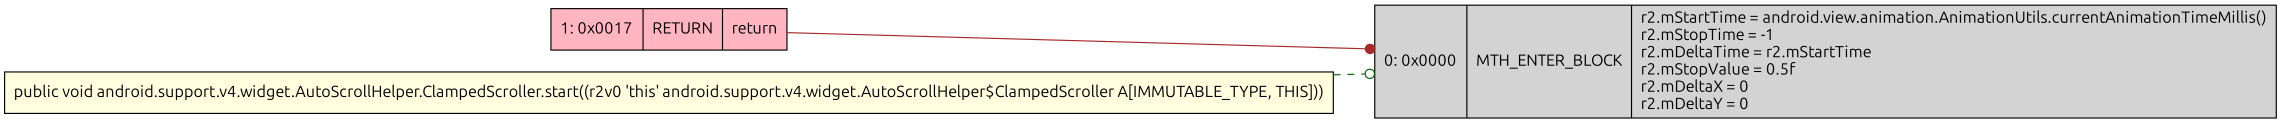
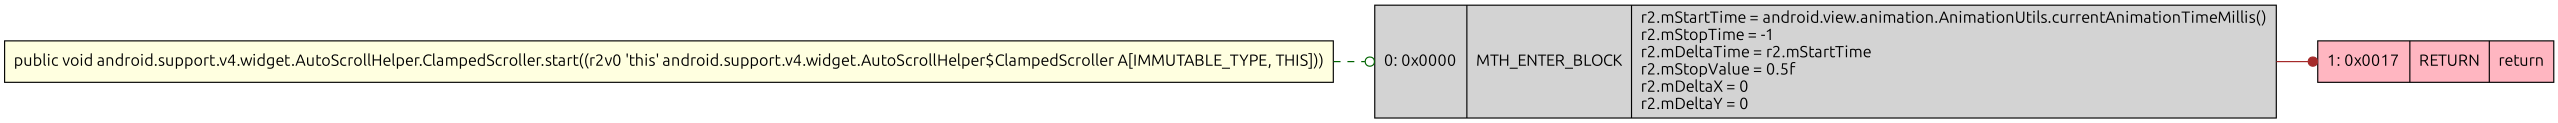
  digraph {
    rankdir=LR
    fontname=Ubuntu
    node [shape=record style=filled fontname=Ubuntu]
    edge [fontname=Ubuntu]
    n1 [label="{0\:\ 0x0000|MTH_ENTER_BLOCK\l|r2.mStartTime = android.view.animation.AnimationUtils.currentAnimationTimeMillis()\lr2.mStopTime = \-1\lr2.mDeltaTime = r2.mStartTime\lr2.mStopValue = 0.5f\lr2.mDeltaX = 0\lr2.mDeltaY = 0\l}" fillcolor=lightgrey]
    n2 [label="{1\:\ 0x0017|RETURN\l|return\l}" fillcolor=lightpink]
    n3 [label="{public void android.support.v4.widget.AutoScrollHelper.ClampedScroller.start((r2v0 'this' android.support.v4.widget.AutoScrollHelper$ClampedScroller A[IMMUTABLE_TYPE, THIS])) }" fillcolor=lightyellow]
-   n2 -> n1 [color=brown style=solid arrowhead=dot]
+   n1 -> n2 [color=brown style=solid arrowhead=dot]
    n3 -> n1 [color=darkgreen style=dashed arrowhead=odot]
  }
